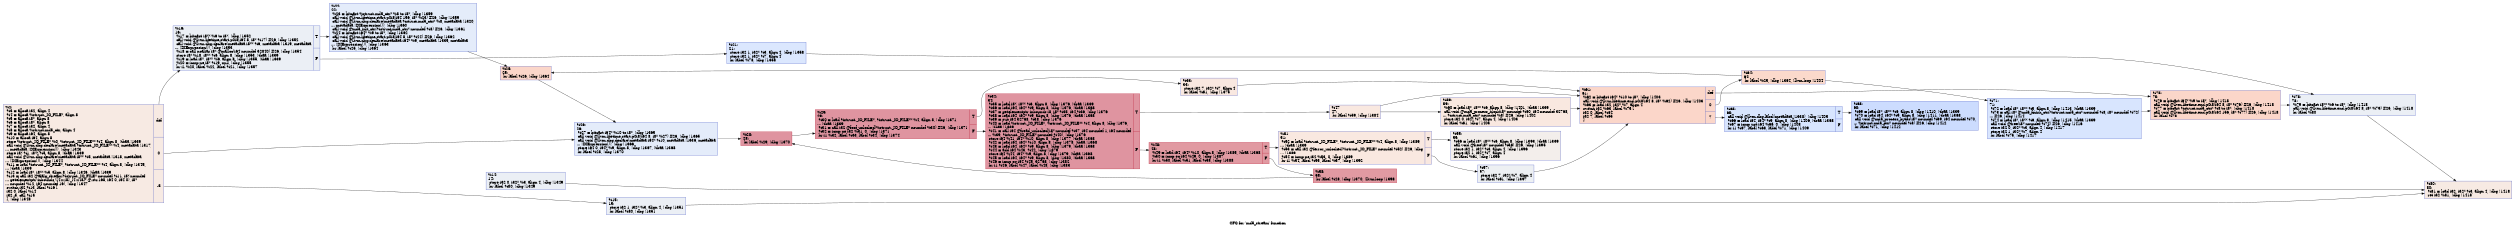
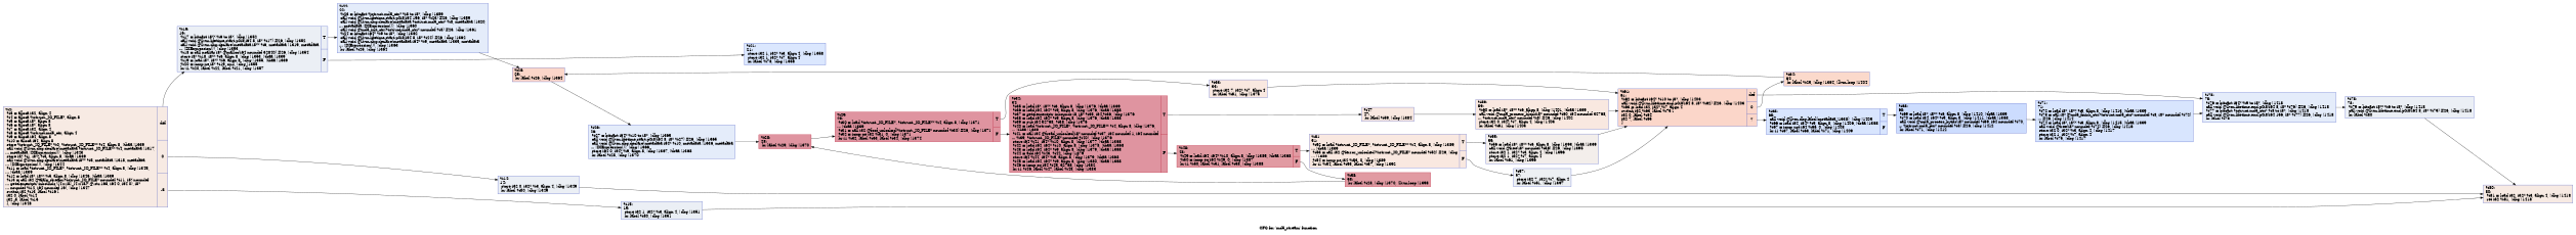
  digraph {
    label="CFG for 'md5_stream' function"
    rankdir=LR
    node [color="#3d50c3ff" fillcolor="#d1dae970" shape=record style=filled]
-   n1 [fillcolor="#eed0c070" label="{%2:\l  %3 = alloca i32, align 4\l  %4 = alloca %struct._IO_FILE*, align 8\l  %5 = alloca i8*, align 8\l  %6 = alloca i8*, align 8\l  %7 = alloca i32, align 4\l  %8 = alloca %struct.md5_ctx, align 4\l  %9 = alloca i64, align 8\l  %10 = alloca i64, align 8\l  store %struct._IO_FILE* %0, %struct._IO_FILE** %4, align 8, !tbaa !1339\l  call void @llvm.dbg.declare(metadata %struct._IO_FILE** %4, metadata !1317,\l... metadata !DIExpression()), !dbg !1343\l  store i8* %1, i8** %5, align 8, !tbaa !1339\l  call void @llvm.dbg.declare(metadata i8** %5, metadata !1318, metadata\l... !DIExpression()), !dbg !1344\l  %11 = load %struct._IO_FILE*, %struct._IO_FILE** %4, align 8, !dbg !1345,\l... !tbaa !1339\l  %12 = load i8*, i8** %5, align 8, !dbg !1346, !tbaa !1339\l  %13 = call i32 @afalg_stream(%struct._IO_FILE* noundef %11, i8* noundef\l... getelementptr inbounds ([4 x i8], [4 x i8]* @.str.168, i64 0, i64 0), i8*\l... noundef %12, i64 noundef 16), !dbg !1347\l  switch i32 %13, label %16 [\l    i32 0, label %14\l    i32 -5, call %15\l  ], !dbg !1348\l|{<s0>def|<s1>0|<s2>-5}}"]
+   n1 [fillcolor="#eed0c070" label="{%2:\l  %3 = alloca i32, align 4\l  %4 = alloca %struct._IO_FILE*, align 8\l  %5 = alloca i8*, align 8\l  %6 = alloca i8*, align 8\l  %7 = alloca i32, align 4\l  %8 = alloca %struct.md5_ctx, align 4\l  %9 = alloca i64, align 8\l  %10 = alloca i64, align 8\l  store %struct._IO_FILE* %0, %struct._IO_FILE** %4, align 8, !tbaa !1339\l  call void @llvm.dbg.declare(metadata %struct._IO_FILE** %4, metadata !1317,\l... metadata !DIExpression()), !dbg !1343\l  store i8* %1, i8** %5, align 8, !tbaa !1339\l  call void @llvm.dbg.declare(metadata i8** %5, metadata !1318, metadata\l... !DIExpression()), !dbg !1344\l  %11 = load %struct._IO_FILE*, %struct._IO_FILE** %4, align 8, !dbg !1345,\l... !tbaa !1339\l  %12 = load i8*, i8** %5, align 8, !dbg !1346, !tbaa !1339\l  %13 = call i32 @afalg_stream(%struct._IO_FILE* noundef %11, i8* noundef\l... getelementptr inbounds ([4 x i8], [4 x i8]* @.str.168, i64 0, i64 0), i8*\l... noundef %12, i64 noundef 16), !dbg !1347\l  switch i32 %13, label %16 [\l    i32 0, label %14\l    i32 -5, label %15\l  ], !dbg !1348\l|{<s0>def|<s1>0|<s2>-5}}"]
    n2 [label="{%16:\l16:                                               \l  %17 = bitcast i8** %6 to i8*, !dbg !1352\l  call void @llvm.lifetime.start.p0i8(i64 8, i8* %17) #26, !dbg !1352\l  call void @llvm.dbg.declare(metadata i8** %6, metadata !1319, metadata\l... !DIExpression()), !dbg !1353\l  %18 = call noalias i8* @malloc(i64 noundef 32840) #26, !dbg !1354\l  store i8* %18, i8** %6, align 8, !dbg !1353, !tbaa !1339\l  %19 = load i8*, i8** %6, align 8, !dbg !1355, !tbaa !1339\l  %20 = icmp ne i8* %19, null, !dbg !1355\l  br i1 %20, label %22, label %21, !dbg !1357\l|{<s0>T|<s1>F}}"]
    n3 [label="{%14:\l14:                                               \l  store i32 0, i32* %3, align 4, !dbg !1349\l  br label %80, !dbg !1349\l}"]
    n4 [label="{%15:\l15:                                               \l  store i32 1, i32* %3, align 4, !dbg !1351\l  br label %80, !dbg !1351\l}"]
    n5 [fillcolor="#c1d4f470" label="{%22:\l22:                                               \l  %23 = bitcast %struct.md5_ctx* %8 to i8*, !dbg !1359\l  call void @llvm.lifetime.start.p0i8(i64 156, i8* %23) #26, !dbg !1359\l  call void @llvm.dbg.declare(metadata %struct.md5_ctx* %8, metadata !1320,\l... metadata !DIExpression()), !dbg !1360\l  call void @md5_init_ctx(%struct.md5_ctx* noundef %8) #26, !dbg !1361\l  %24 = bitcast i64* %9 to i8*, !dbg !1362\l  call void @llvm.lifetime.start.p0i8(i64 8, i8* %24) #26, !dbg !1362\l  call void @llvm.dbg.declare(metadata i64* %9, metadata !1335, metadata\l... !DIExpression()), !dbg !1363\l  br label %25, !dbg !1364\l}"]
    n6 [fillcolor="#aec9fc70" label="{%21:\l21:                                               \l  store i32 1, i32* %3, align 4, !dbg !1358\l  store i32 1, i32* %7, align 4\l  br label %78, !dbg !1358\l}"]
    n7 [fillcolor="#eed0c070" label="{%80:\l80:                                               \l  %81 = load i32, i32* %3, align 4, !dbg !1418\l  ret i32 %81, !dbg !1418\l}"]
    n8 [fillcolor="#f6a38570" label="{%25:\l25:                                               \l  br label %26, !dbg !1364\l}"]
    n9 [label="{%78:\l78:                                               \l  %79 = bitcast i8** %6 to i8*, !dbg !1418\l  call void @llvm.lifetime.end.p0i8(i64 8, i8* %79) #26, !dbg !1418\l  br label %80\l}"]
    n10 [fillcolor="#c1d4f470" label="{%26:\l26:                                               \l  %27 = bitcast i64* %10 to i8*, !dbg !1365\l  call void @llvm.lifetime.start.p0i8(i64 8, i8* %27) #26, !dbg !1365\l  call void @llvm.dbg.declare(metadata i64* %10, metadata !1336, metadata\l... !DIExpression()), !dbg !1366\l  store i64 0, i64* %9, align 8, !dbg !1367, !tbaa !1368\l  br label %28, !dbg !1370\l}"]
    n11 [color="#b70d28ff" fillcolor="#b70d2870" label="{%28:\l28:                                               \l  br label %29, !dbg !1370\l}"]
    n12 [color="#b70d28ff" fillcolor="#b70d2870" label="{%29:\l29:                                               \l  %30 = load %struct._IO_FILE*, %struct._IO_FILE** %4, align 8, !dbg !1371,\l... !tbaa !1339\l  %31 = call i32 @feof_unlocked(%struct._IO_FILE* noundef %30) #26, !dbg !1371\l  %32 = icmp ne i32 %31, 0, !dbg !1371\l  br i1 %32, label %33, label %34, !dbg !1374\l|{<s0>T|<s1>F}}"]
    n13 [fillcolor="#f1ccb870" label="{%33:\l33:                                               \l  store i32 7, i32* %7, align 4\l  br label %61, !dbg !1375\l}"]
    n14 [color="#b70d28ff" fillcolor="#b70d2870" label="{%34:\l34:                                               \l  %35 = load i8*, i8** %6, align 8, !dbg !1376, !tbaa !1339\l  %36 = load i64, i64* %9, align 8, !dbg !1376, !tbaa !1368\l  %37 = getelementptr inbounds i8, i8* %35, i64 %36, !dbg !1376\l  %38 = load i64, i64* %9, align 8, !dbg !1376, !tbaa !1368\l  %39 = sub i64 32768, %38, !dbg !1376\l  %40 = load %struct._IO_FILE*, %struct._IO_FILE** %4, align 8, !dbg !1376,\l... !tbaa !1339\l  %41 = call i64 @fread_unlocked(i8* noundef %37, i64 noundef 1, i64 noundef\l... %39, %struct._IO_FILE* noundef %40), !dbg !1376\l  store i64 %41, i64* %10, align 8, !dbg !1377, !tbaa !1368\l  %42 = load i64, i64* %10, align 8, !dbg !1378, !tbaa !1368\l  %43 = load i64, i64* %9, align 8, !dbg !1379, !tbaa !1368\l  %44 = add i64 %43, %42, !dbg !1379\l  store i64 %44, i64* %9, align 8, !dbg !1379, !tbaa !1368\l  %45 = load i64, i64* %9, align 8, !dbg !1380, !tbaa !1368\l  %46 = icmp eq i64 %45, 32768, !dbg !1382\l  br i1 %46, label %47, label %48, !dbg !1383\l|{<s0>T|<s1>F}}"]
    n15 [fillcolor="#f6a38570" label="{%61:\l61:                                               \l  %62 = bitcast i64* %10 to i8*, !dbg !1403\l  call void @llvm.lifetime.end.p0i8(i64 8, i8* %62) #26, !dbg !1403\l  %63 = load i32, i32* %7, align 4\l  switch i32 %63, label %75 [\l    i32 0, label %64\l    i32 7, label %65\l  ]\l|{<s0>def|<s1>0|<s2>7}}"]
    n16 [fillcolor="#f1ccb870" label="{%47:\l47:                                               \l  br label %59, !dbg !1384\l}"]
    n17 [color="#b70d28ff" fillcolor="#bb1b2c70" label="{%48:\l48:                                               \l  %49 = load i64, i64* %10, align 8, !dbg !1385, !tbaa !1368\l  %50 = icmp eq i64 %49, 0, !dbg !1387\l  br i1 %50, label %51, label %58, !dbg !1388\l|{<s0>T|<s1>F}}"]
-   n18 [fillcolor="#f6a38570" label="{%75:\l75:                                               \l  %76 = bitcast i64* %9 to i8*, !dbg !1418\l  call void @llvm.lifetime.end.p0i8(i64 8, i8* %76) #26, !dbg !1418\l  %77 = bitcast %struct.md5_ctx* %8 to i8*, !dbg !1418\l  call void @llvm.lifetime.end.p0i8(i64 156, i8* %77) #26, !dbg !1418\l  br label %78\l}"]
+   n18 [fillcolor="#c1d4f470" label="{%75:\l75:                                               \l  %76 = bitcast i64* %9 to i8*, !dbg !1418\l  call void @llvm.lifetime.end.p0i8(i64 8, i8* %76) #26, !dbg !1418\l  %77 = bitcast %struct.md5_ctx* %8 to i8*, !dbg !1418\l  call void @llvm.lifetime.end.p0i8(i64 156, i8* %77) #26, !dbg !1418\l  br label %78\l}"]
    n19 [fillcolor="#f7a88970" label="{%64:\l64:                                               \l  br label %25, !dbg !1364, !llvm.loop !1404\l}"]
    n20 [fillcolor="#a7c5fe70" label="{%65:\l65:                                               \l  call void @llvm.dbg.label(metadata !1338), !dbg !1405\l  %66 = load i64, i64* %9, align 8, !dbg !1406, !tbaa !1368\l  %67 = icmp ugt i64 %66, 0, !dbg !1408\l  br i1 %67, label %68, label %71, !dbg !1409\l|{<s0>T|<s1>F}}"]
    n21 [fillcolor="#f1ccb870" label="{%59:\l59:                                               \l  %60 = load i8*, i8** %6, align 8, !dbg !1401, !tbaa !1339\l  call void @md5_process_block(i8* noundef %60, i64 noundef 32768,\l... %struct.md5_ctx* noundef %8) #26, !dbg !1402\l  store i32 0, i32* %7, align 4, !dbg !1403\l  br label %61, !dbg !1403\l}"]
    n22 [fillcolor="#f1ccb870" label="{%51:\l51:                                               \l  %52 = load %struct._IO_FILE*, %struct._IO_FILE** %4, align 8, !dbg !1389,\l... !tbaa !1339\l  %53 = call i32 @ferror_unlocked(%struct._IO_FILE* noundef %52) #26, !dbg\l... !1389\l  %54 = icmp ne i32 %53, 0, !dbg !1389\l  br i1 %54, label %55, label %57, !dbg !1392\l|{<s0>T|<s1>F}}"]
    n23 [color="#b70d28ff" fillcolor="#bb1b2c70" label="{%58:\l58:                                               \l  br label %28, !dbg !1370, !llvm.loop !1398\l}"]
    n24 [fillcolor="#8caffe70" label="{%68:\l68:                                               \l  %69 = load i8*, i8** %6, align 8, !dbg !1410, !tbaa !1339\l  %70 = load i64, i64* %9, align 8, !dbg !1411, !tbaa !1368\l  call void @md5_process_bytes(i8* noundef %69, i64 noundef %70,\l... %struct.md5_ctx* noundef %8) #26, !dbg !1412\l  br label %71, !dbg !1412\l}"]
    n25 [fillcolor="#e5d8d170" label="{%55:\l55:                                               \l  %56 = load i8*, i8** %6, align 8, !dbg !1393, !tbaa !1339\l  call void @free(i8* noundef %56) #26, !dbg !1395\l  store i32 1, i32* %3, align 4, !dbg !1396\l  store i32 1, i32* %7, align 4\l  br label %61, !dbg !1396\l}"]
    n26 [fillcolor="#d6dce470" label="{%57:\l57:                                               \l  store i32 7, i32* %7, align 4\l  br label %61, !dbg !1397\l}"]
    n27 [fillcolor="#a7c5fe70" label="{%71:\l71:                                               \l  %72 = load i8*, i8** %5, align 8, !dbg !1413, !tbaa !1339\l  %73 = call i8* @md5_finish_ctx(%struct.md5_ctx* noundef %8, i8* noundef %72)\l... #26, !dbg !1414\l  %74 = load i8*, i8** %6, align 8, !dbg !1415, !tbaa !1339\l  call void @free(i8* noundef %74) #26, !dbg !1416\l  store i32 0, i32* %3, align 4, !dbg !1417\l  store i32 1, i32* %7, align 4\l  br label %75, !dbg !1417\l}"]
    n1 -> n2 [tailport=s0]
-   n1 -> n10 [tailport=s1]
+   n1 -> n3 [tailport=s1]
    n1 -> n4 [tailport=s2]
    n2 -> n5 [tailport=s0]
    n2 -> n6 [tailport=s1]
    n3 -> n7
    n4 -> n7
    n5 -> n8
-   n6 -> n9
    n8 -> n10
    n9 -> n7
    n10 -> n11
    n11 -> n12
    n12 -> n13 [tailport=s0]
    n12 -> n14 [tailport=s1]
    n13 -> n15
    n14 -> n16 [tailport=s0]
    n14 -> n17 [tailport=s1]
    n15 -> n18 [tailport=s0]
    n15 -> n19 [tailport=s1]
    n15 -> n20 [tailport=s2]
    n16 -> n21
    n17 -> n22 [tailport=s0]
    n17 -> n23 [tailport=s1]
    n18 -> n9
    n19 -> n8
    n20 -> n24 [tailport=s0]
    n21 -> n15
    n22 -> n25 [tailport=s0]
    n22 -> n26 [tailport=s1]
    n23 -> n11
-   n19 -> n27
-   n16 -> n15
+   n24 -> n27
+   n25 -> n15
    n26 -> n15
    n27 -> n18
  }
